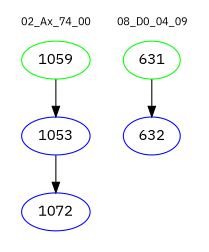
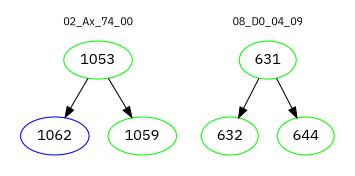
  digraph {
    fontname="IBM Plex Sans"
    node [color=green fontname="IBM Plex Sans"]
    edge [color=black fontname="IBM Plex Sans"]
-   n1 [color=blue label=1053]
-   n2 [color=blue label=1072]
+   n1 [label=1053]
+   n2 [color=blue label=1062]
    n3 [label=1059]
    n4 [label=631]
-   n5 [color=blue label=632]
+   n5 [label=632]
+   n6 [label=644]
    subgraph cluster_1 {
      color=white
      fontsize=10
      label="02_Ax_74_00"
      n1
      n2
      n3
    }
    subgraph cluster_2 {
      color=white
      fontsize=10
      label="08_D0_04_09"
      n4
      n5
+     n6
    }
    n1 -> n2
-   n3 -> n1
+   n1 -> n3
    n4 -> n5
+   n4 -> n6
  }
